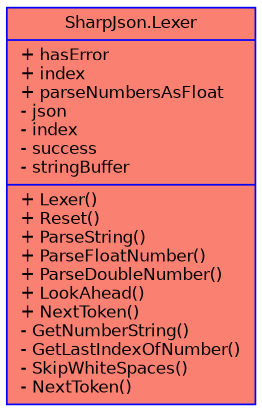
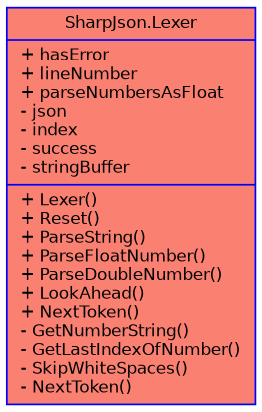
  digraph {
-   n1 [color=blue fillcolor=salmon fontcolor=black fontname=Helvetica fontsize=10 height=0.2 label="{SharpJson.Lexer\n|+ hasError\l+ index\l+ parseNumbersAsFloat\l- json\l- index\l- success\l- stringBuffer\l|+ Lexer()\l+ Reset()\l+ ParseString()\l+ ParseFloatNumber()\l+ ParseDoubleNumber()\l+ LookAhead()\l+ NextToken()\l- GetNumberString()\l- GetLastIndexOfNumber()\l- SkipWhiteSpaces()\l- NextToken()\l}" shape=record style=filled width=0.4]
+   n1 [color=blue fillcolor=salmon fontcolor=black fontname=Helvetica fontsize=10 height=0.2 label="{SharpJson.Lexer\n|+ hasError\l+ lineNumber\l+ parseNumbersAsFloat\l- json\l- index\l- success\l- stringBuffer\l|+ Lexer()\l+ Reset()\l+ ParseString()\l+ ParseFloatNumber()\l+ ParseDoubleNumber()\l+ LookAhead()\l+ NextToken()\l- GetNumberString()\l- GetLastIndexOfNumber()\l- SkipWhiteSpaces()\l- NextToken()\l}" shape=record style=filled width=0.4]
  }
